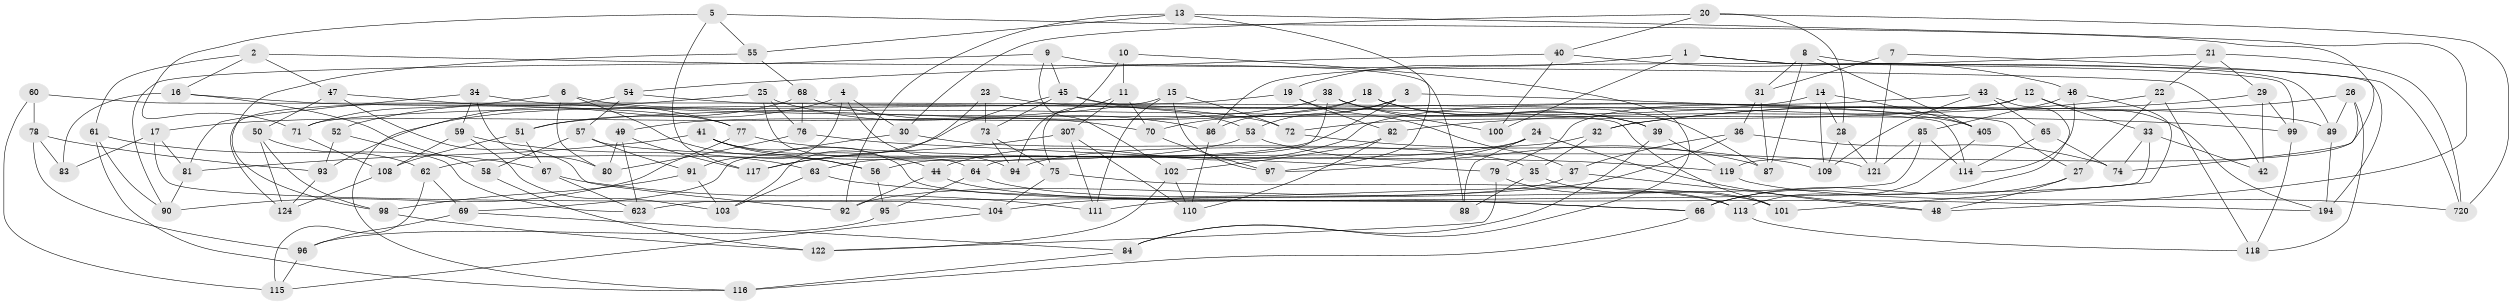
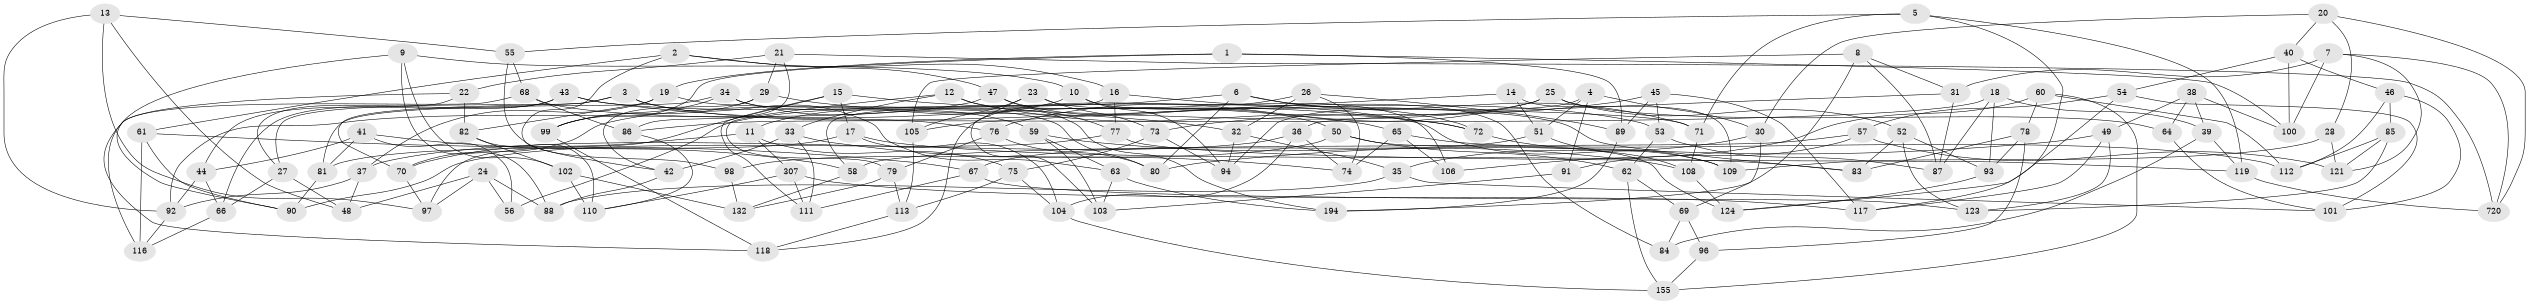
  graph {
    node [color=gray90 style=filled]
    1
    19
    89
    99
    100
    71
    37
    82
    n9 [label=194]
    118
    2
    16
    42
    47
    61
    58
    77
    83
    88
    92
    50
    90
    67
    116
    3
    27
    53
    63
    70
    48
    66
    87
    62
    103
    97
    4
    30
    51
    91
    94
    35
    69
    108
    98
    5
    55
    117
    119
    68
    n50 [label=720]
    6
    56
    72
    80
-   95
    109
    7
    31
    121
    36
    8
-   105 [label=405]
+   105
    113
    9
    10
    102
    11
    84
-   122
+   122 [label=132]
    110
    75
    n72 [label=307]
    104
    111
    12
    33
    79
    74
    13
    14
    28
    15
    17
    81
-   115
+   115 [label=155]
    18
    39
    86
    93
    124
    20
    40
    46
    54
    21
    22
    29
    32
    23
    73
+   106
    24
    25
    52
    64
    76
-   123 [label=623]
+   123
    101
    26
    96
    34
    59
    38
    49
    85
-   112 [label=114]
+   112
    57
    41
    44
    43
    65
    45
    60
    78
    1 -- 19
    1 -- 89
    1 -- 99
    1 -- 100
    19 -- 71
    19 -- 37
    19 -- 82
    89 -- n9
    99 -- 118
    71 -- 108
    37 -- 92
    37 -- 48
    82 -- 102
    82 -- 110
    2 -- 16
    2 -- 42
    2 -- 47
    2 -- 61
    16 -- 58
    16 -- 77
    16 -- 83
+   42 -- 88
    47 -- 77
    47 -- 92
    47 -- 50
    61 -- 90
    61 -- 67
    61 -- 116
    58 -- 122
    77 -- 90
    77 -- 119
    50 -- 62
    50 -- 98
    50 -- 124
    67 -- 111
    67 -- 123
    3 -- 27
    3 -- 53
    3 -- 63
    3 -- 70
    27 -- 48
    27 -- 66
    53 -- 87
    53 -- 62
    63 -- n9
    63 -- 103
    70 -- 97
    66 -- 116
    62 -- 69
    62 -- 115
    4 -- 30
    4 -- 51
    4 -- 91
    4 -- 94
    30 -- 35
    30 -- 69
    51 -- 67
    51 -- 108
    91 -- 103
-   91 -- 98
    35 -- 88
    35 -- 101
    69 -- 84
    69 -- 96
    108 -- 124
    98 -- 122
    5 -- 71
    5 -- 55
    5 -- 117
    5 -- 119
    55 -- 98
    55 -- 68
    119 -- n50
    68 -- 116
    68 -- 86
    68 -- 76
    6 -- 71
    6 -- 56
    6 -- 72
    6 -- 80
-   56 -- 95
    72 -- 109
-   95 -- 96
+   7 -- 100
    7 -- n50
    7 -- 31
    7 -- 121
    31 -- 87
    31 -- 36
    36 -- 37
    36 -- 104
    36 -- 74
    8 -- n9
    8 -- 87
    8 -- 31
    8 -- 105
    105 -- 113
    113 -- 118
    9 -- 88
    9 -- 90
-   9 -- 45
+   9 -- 10
    9 -- 102
    10 -- 94
    10 -- 11
    10 -- 84
    102 -- 122
    102 -- 110
    11 -- 70
    11 -- 75
    11 -- n72
-   84 -- 116
+   92 -- 116
    75 -- 113
    75 -- 104
    n72 -- 117
    n72 -- 110
    n72 -- 111
    104 -- 115
    12 -- n9
    12 -- 72
    12 -- 33
    12 -- 79
    33 -- 42
    33 -- 111
    33 -- 74
    79 -- 113
    79 -- 122
    13 -- 92
    13 -- 48
    13 -- 97
    13 -- 55
    14 -- 51
    14 -- 109
    14 -- 105
-   14 -- 28
    28 -- 109
    28 -- 121
    15 -- 97
    15 -- 72
    15 -- 111
    15 -- 17
    17 -- 83
    17 -- 104
    17 -- 81
    81 -- 90
    18 -- 87
    18 -- 39
    18 -- 86
    18 -- 93
    39 -- 119
    39 -- 84
    86 -- 110
    93 -- 124
    20 -- 30
    20 -- n50
    20 -- 28
    20 -- 40
    40 -- 100
    40 -- 46
    40 -- 54
    46 -- 101
    46 -- 85
    46 -- 112
    54 -- 124
    54 -- 101
    54 -- 57
    21 -- n50
    21 -- 86
    21 -- 22
    21 -- 29
    22 -- 82
    22 -- 118
    22 -- 27
    29 -- 99
    29 -- 42
    29 -- 32
    32 -- 94
    32 -- 35
    23 -- 103
    23 -- 105
    23 -- 73
+   23 -- 106
    73 -- 94
    73 -- 75
    24 -- 88
    24 -- 48
    24 -- 97
    24 -- 56
    25 -- 70
    25 -- 52
    25 -- 64
    25 -- 76
+   52 -- 83
    52 -- 93
    52 -- 123
-   64 -- 95
    64 -- 101
    76 -- 80
    76 -- 79
    26 -- 89
    26 -- 118
    26 -- 74
    26 -- 32
    96 -- 115
    34 -- 99
    34 -- 80
    34 -- 81
    34 -- 59
    59 -- 63
    59 -- 103
    59 -- 108
    38 -- 100
    38 -- 39
    38 -- 64
    38 -- 49
    49 -- 117
    49 -- 80
    49 -- 123
    85 -- 121
    85 -- 123
    85 -- 112
    57 -- 58
    57 -- 91
    57 -- 121
-   41 -- 66
+   41 -- 58
    41 -- 56
    41 -- 81
    41 -- 44
    44 -- 92
    44 -- 66
    43 -- 66
    43 -- 109
    43 -- 44
    43 -- 65
    65 -- 74
+   65 -- 106
    65 -- 112
    45 -- 89
    45 -- 53
    45 -- 117
    45 -- 73
    60 -- 115
+   60 -- 106
    60 -- 112
    60 -- 78
    78 -- 83
    78 -- 93
    78 -- 96
  }
